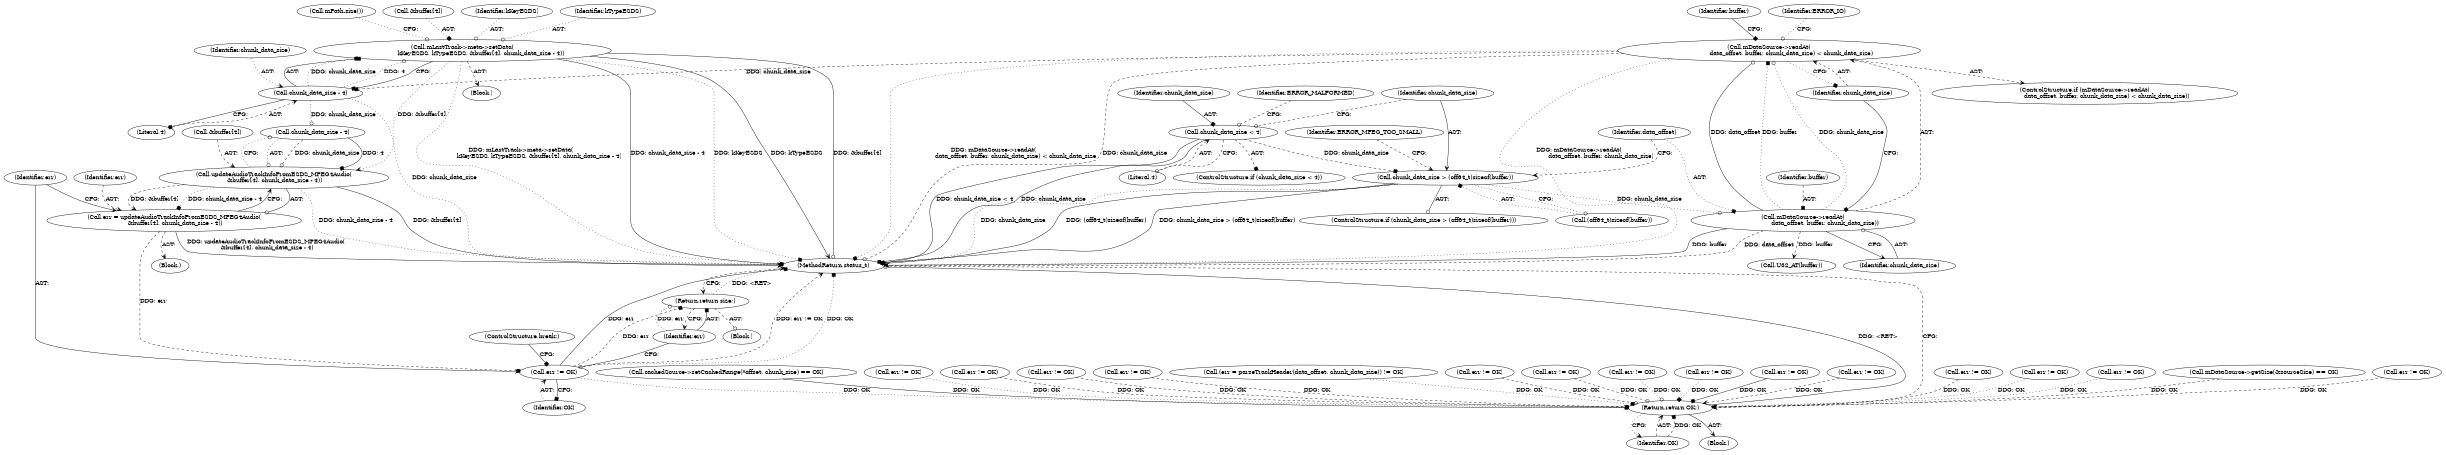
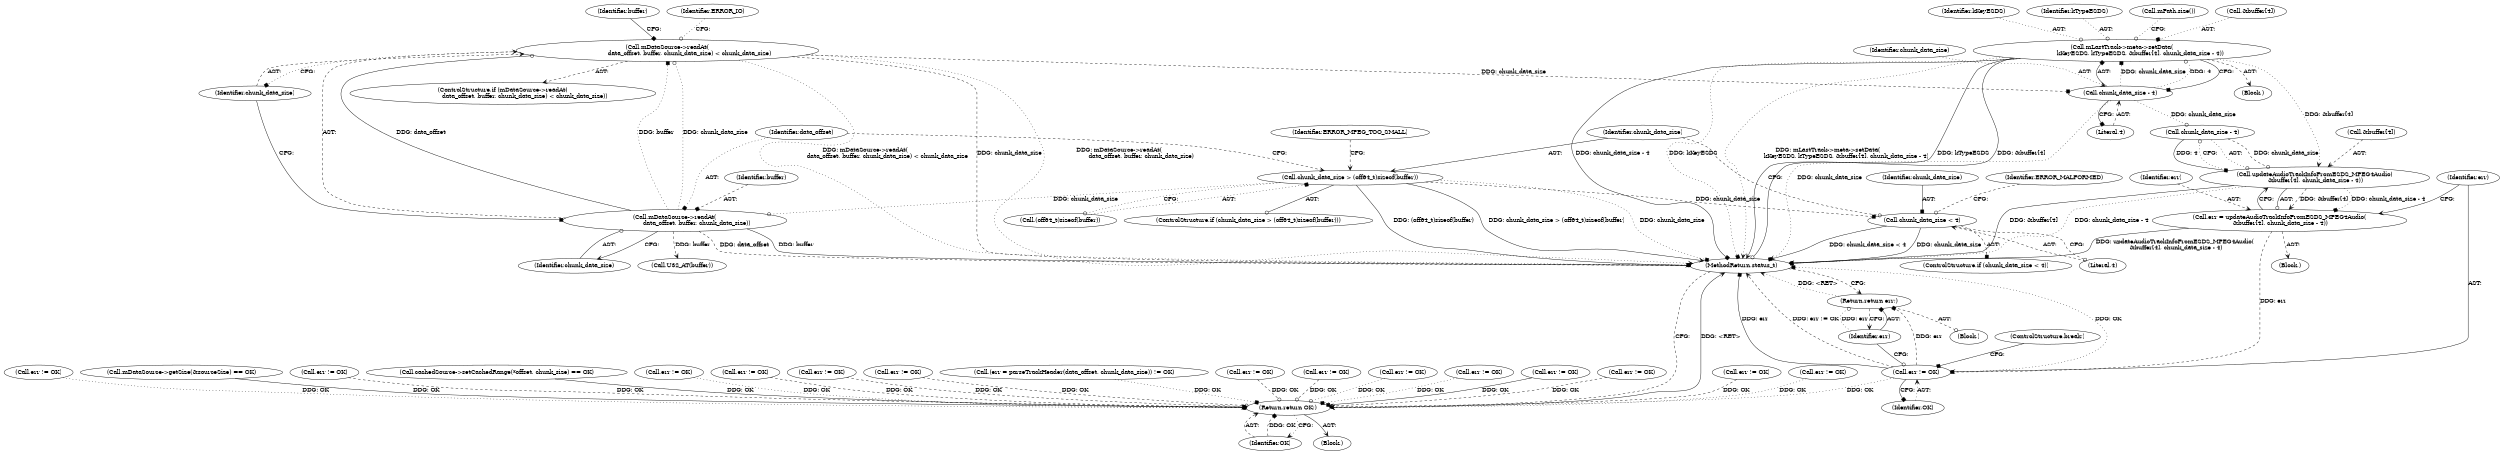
  digraph {
    edge [arrowhead=vee style=dashed]
    n1 [label="(Call,mLastTrack->meta->setData(\n                    kKeyESDS, kTypeESDS, &buffer[4], chunk_data_size - 4))"]
    n2 [label="(Call,chunk_data_size - 4)"]
    n3 [label="(Call,updateAudioTrackInfoFromESDS_MPEG4Audio(\n &buffer[4], chunk_data_size - 4))"]
    n4 [label="(Block,)"]
    n5 [label="(MethodReturn,status_t)"]
    n6 [label="(Literal,4)"]
    n7 [label="(Call,chunk_data_size - 4)"]
    n8 [label="(Call,err = updateAudioTrackInfoFromESDS_MPEG4Audio(\n &buffer[4], chunk_data_size - 4))"]
-   n9 [label="(Return,return size;)"]
+   n9 [label="(Return,return err;)"]
    n10 [label="(Return,return OK;)"]
    n11 [label="(Call,mDataSource->readAt(\n                        data_offset, buffer, chunk_data_size) < chunk_data_size)"]
    n12 [label="(ControlStructure,if (mDataSource->readAt(\n                        data_offset, buffer, chunk_data_size) < chunk_data_size))"]
    n13 [label="(Identifier,chunk_data_size)"]
    n14 [label="(Call,mDataSource->readAt(\n                        data_offset, buffer, chunk_data_size))"]
    n15 [label="(Call,U32_AT(buffer))"]
    n16 [label="(Identifier,chunk_data_size)"]
    n17 [label="(Call,chunk_data_size > (off64_t)sizeof(buffer))"]
    n18 [label="(ControlStructure,if (chunk_data_size > (off64_t)sizeof(buffer)))"]
    n19 [label="(Call,(off64_t)sizeof(buffer))"]
    n20 [label="(Call,chunk_data_size < 4)"]
    n21 [label="(ControlStructure,if (chunk_data_size < 4))"]
    n22 [label="(Literal,4)"]
    n23 [label="(Call,err != OK)"]
    n24 [label="(Block,)"]
    n25 [label="(Identifier,OK)"]
    n26 [label="(Identifier,err)"]
    n27 [label="(Block,)"]
    n28 [label="(Identifier,OK)"]
    n29 [label="(Block,)"]
    n30 [label="(Identifier,chunk_data_size)"]
    n31 [label="(Identifier,ERROR_MPEG_TOO_SMALL)"]
    n32 [label="(Call,mPath.size())"]
    n33 [label="(Call,err != OK)"]
    n34 [label="(Call,err != OK)"]
    n35 [label="(Call,err != OK)"]
    n36 [label="(Call,mDataSource->getSize(&sourceSize) == OK)"]
    n37 [label="(Call,err != OK)"]
    n38 [label="(Identifier,buffer)"]
    n39 [label="(Identifier,buffer)"]
    n40 [label="(Call,cachedSource->setCachedRange(*offset, chunk_size) == OK)"]
    n41 [label="(Call,err != OK)"]
    n42 [label="(Call,&buffer[4])"]
    n43 [label="(Call,&buffer[4])"]
    n44 [label="(Identifier,err)"]
    n45 [label="(Call,err != OK)"]
    n46 [label="(Identifier,ERROR_MALFORMED)"]
    n47 [label="(Call,err != OK)"]
    n48 [label="(Call,err != OK)"]
    n49 [label="(Call,(err = parseTrackHeader(data_offset, chunk_data_size)) != OK)"]
    n50 [label="(Call,err != OK)"]
    n51 [label="(Identifier,ERROR_IO)"]
    n52 [label="(Identifier,data_offset)"]
    n53 [label="(Identifier,kKeyESDS)"]
    n54 [label="(Call,err != OK)"]
    n55 [label="(Identifier,kTypeESDS)"]
    n56 [label="(Identifier,chunk_data_size)"]
    n57 [label="(Identifier,chunk_data_size)"]
    n58 [label="(Call,err != OK)"]
    n59 [label="(Call,err != OK)"]
    n60 [label="(ControlStructure,break;)"]
    n61 [label="(Call,err != OK)"]
    n62 [label="(Identifier,err)"]
    n63 [label="(Call,err != OK)"]
    n1 -> n2 [arrowhead=box label="CFG: " style=solid]
    n1 -> n3 [label="DDG: &buffer[4]" style=dotted]
    n1 -> n4 [label="AST: "]
    n1 -> n5 [arrowhead=box label="DDG: chunk_data_size - 4" style=solid]
    n1 -> n5 [arrowhead=box label="DDG: kKeyESDS" style=dotted]
    n1 -> n5 [label="DDG: mLastTrack->meta->setData(\n                    kKeyESDS, kTypeESDS, &buffer[4], chunk_data_size - 4)" style=dotted]
    n1 -> n5 [label="DDG: kTypeESDS" style=solid]
    n1 -> n5 [arrowhead=odot label="DDG: &buffer[4]" style=solid]
    n2 -> n1 [arrowhead=box label="AST: " style=solid]
    n2 -> n1 [arrowhead=box label="DDG: chunk_data_size" style=dotted]
    n2 -> n1 [arrowhead=odot label="DDG: 4" style=dotted]
    n2 -> n5 [label="DDG: chunk_data_size" style=dotted]
    n2 -> n6 [arrowhead=box label="CFG: " style=solid]
    n2 -> n7 [arrowhead=odot label="DDG: chunk_data_size" style=dotted]
    n3 -> n5 [label="DDG: &buffer[4]" style=solid]
    n3 -> n5 [arrowhead=odot label="DDG: chunk_data_size - 4" style=dotted]
    n3 -> n7 [arrowhead=odot label="CFG: " style=dotted]
    n3 -> n8 [arrowhead=odot label="AST: " style=solid]
    n3 -> n8 [label="DDG: &buffer[4]"]
    n3 -> n8 [arrowhead=box label="DDG: chunk_data_size - 4" style=dotted]
    n5 -> n9 [label="CFG: "]
    n5 -> n10 [label="CFG: "]
    n6 -> n2 [label="AST: "]
    n7 -> n3 [arrowhead=odot label="AST: " style=dotted]
    n7 -> n3 [arrowhead=odot label="DDG: chunk_data_size"]
    n7 -> n3 [arrowhead=box label="DDG: 4" style=solid]
    n8 -> n3 [label="CFG: " style=solid]
    n8 -> n5 [label="DDG: updateAudioTrackInfoFromESDS_MPEG4Audio(\n &buffer[4], chunk_data_size - 4)" style=solid]
    n8 -> n23 [arrowhead=box label="DDG: err"]
    n8 -> n24 [label="AST: "]
    n9 -> n5 [label="DDG: <RET>" style=dotted]
    n9 -> n26 [label="CFG: "]
    n9 -> n27 [arrowhead=odot label="AST: "]
-   n10 -> n5 [arrowhead=odot label="DDG: <RET>" style=solid]
+   n10 -> n5 [label="DDG: <RET>" style=solid]
    n10 -> n28 [label="CFG: " style=dotted]
    n10 -> n29 [label="AST: " style=solid]
    n11 -> n2 [arrowhead=box label="DDG: chunk_data_size"]
    n11 -> n5 [arrowhead=box label="DDG: mDataSource->readAt(\n                        data_offset, buffer, chunk_data_size) < chunk_data_size" style=dotted]
    n11 -> n5 [arrowhead=odot label="DDG: chunk_data_size"]
    n11 -> n5 [label="DDG: mDataSource->readAt(\n                        data_offset, buffer, chunk_data_size)" style=dotted]
    n11 -> n12 [label="AST: "]
    n11 -> n13 [arrowhead=box label="CFG: " style=dotted]
    n13 -> n11 [label="AST: "]
    n13 -> n14 [arrowhead=box label="CFG: " style=solid]
    n14 -> n5 [arrowhead=odot label="DDG: data_offset"]
    n14 -> n5 [label="DDG: buffer" style=solid]
    n14 -> n11 [label="AST: "]
    n14 -> n11 [arrowhead=odot label="DDG: data_offset" style=solid]
    n14 -> n11 [arrowhead=box label="DDG: buffer" style=dotted]
    n14 -> n11 [arrowhead=odot label="DDG: chunk_data_size" style=dotted]
    n14 -> n15 [label="DDG: buffer"]
    n14 -> n16 [label="CFG: " style=solid]
    n16 -> n14 [arrowhead=odot label="AST: " style=solid]
    n17 -> n5 [arrowhead=box label="DDG: (off64_t)sizeof(buffer)" style=solid]
    n17 -> n5 [label="DDG: chunk_data_size > (off64_t)sizeof(buffer)" style=solid]
    n17 -> n5 [arrowhead=box label="DDG: chunk_data_size" style=dotted]
    n17 -> n14 [arrowhead=odot label="DDG: chunk_data_size" style=dotted]
    n17 -> n18 [arrowhead=odot label="AST: " style=solid]
    n17 -> n19 [arrowhead=odot label="CFG: " style=dotted]
    n19 -> n17 [arrowhead=box label="AST: " style=dotted]
    n20 -> n5 [arrowhead=box label="DDG: chunk_data_size < 4" style=solid]
    n20 -> n5 [arrowhead=box label="DDG: chunk_data_size" style=solid]
-   n20 -> n17 [arrowhead=box label="DDG: chunk_data_size"]
+   n17 -> n20 [arrowhead=box label="DDG: chunk_data_size"]
    n20 -> n21 [arrowhead=box label="AST: "]
    n20 -> n22 [arrowhead=odot label="CFG: "]
    n22 -> n20 [label="AST: "]
    n23 -> n5 [arrowhead=box label="DDG: OK" style=dotted]
    n23 -> n5 [arrowhead=box label="DDG: err" style=solid]
    n23 -> n5 [label="DDG: err != OK"]
    n23 -> n9 [arrowhead=box label="DDG: err"]
    n23 -> n10 [arrowhead=odot label="DDG: OK" style=dotted]
    n23 -> n25 [arrowhead=box label="CFG: " style=solid]
    n25 -> n23 [label="AST: " style=dotted]
    n26 -> n9 [arrowhead=box label="AST: " style=solid]
    n26 -> n9 [arrowhead=odot label="DDG: err" style=dotted]
    n26 -> n23 [arrowhead=odot label="CFG: " style=solid]
    n28 -> n10 [label="AST: "]
    n28 -> n10 [arrowhead=box label="DDG: OK"]
    n30 -> n2 [label="AST: " style=dotted]
    n31 -> n17 [label="CFG: "]
    n32 -> n1 [arrowhead=odot label="CFG: " style=dotted]
    n33 -> n10 [label="DDG: OK"]
    n34 -> n10 [label="DDG: OK" style=dotted]
    n35 -> n10 [arrowhead=odot label="DDG: OK" style=dotted]
-   n36 -> n10 [label="DDG: OK"]
+   n36 -> n10 [label="DDG: OK" style=solid]
    n37 -> n10 [label="DDG: OK"]
    n38 -> n14 [arrowhead=box label="AST: "]
    n39 -> n11 [arrowhead=box label="CFG: " style=solid]
    n40 -> n10 [arrowhead=box label="DDG: OK" style=solid]
    n41 -> n10 [arrowhead=box label="DDG: OK" style=dotted]
    n42 -> n3 [label="AST: "]
    n43 -> n1 [arrowhead=box label="AST: " style=dotted]
    n44 -> n8 [label="AST: "]
    n45 -> n10 [arrowhead=odot label="DDG: OK"]
    n46 -> n20 [arrowhead=odot label="CFG: "]
    n47 -> n10 [label="DDG: OK"]
    n48 -> n10 [arrowhead=odot label="DDG: OK"]
    n49 -> n10 [arrowhead=box label="DDG: OK" style=dotted]
    n50 -> n10 [arrowhead=odot label="DDG: OK"]
    n51 -> n11 [arrowhead=odot label="CFG: " style=dotted]
    n52 -> n14 [arrowhead=box label="AST: " style=dotted]
    n52 -> n17 [label="CFG: "]
    n53 -> n1 [arrowhead=odot label="AST: " style=dotted]
    n54 -> n10 [arrowhead=odot label="DDG: OK"]
    n55 -> n1 [arrowhead=odot label="AST: " style=dotted]
    n56 -> n17 [label="AST: " style=solid]
    n56 -> n20 [arrowhead=odot label="CFG: "]
    n57 -> n20 [arrowhead=box label="AST: " style=solid]
    n58 -> n10 [arrowhead=odot label="DDG: OK" style=dotted]
    n59 -> n10 [arrowhead=box label="DDG: OK" style=dotted]
    n60 -> n23 [arrowhead=box label="CFG: " style=solid]
    n61 -> n10 [arrowhead=box label="DDG: OK" style=solid]
    n62 -> n8 [label="CFG: " style=solid]
    n62 -> n23 [label="AST: " style=solid]
    n63 -> n10 [label="DDG: OK"]
  }
